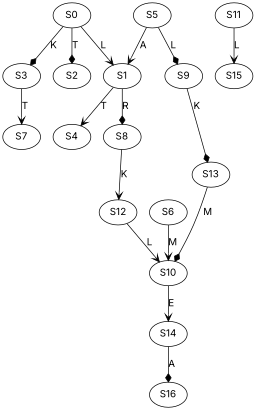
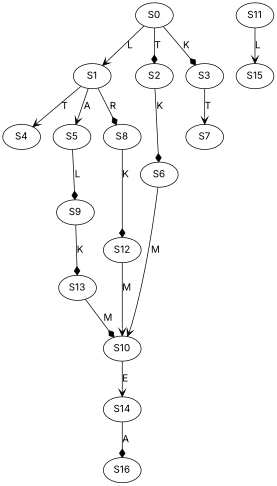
  strict digraph {
    fontname=Inter
    node [fontname=Inter]
    edge [arrowhead=diamond fontname=Inter]
    S0
    S1
    S2
    S3
    S4
    S5
    S8
    S6
    S7
    S9
    S10
    S12
    S13
    S14
    S11
    S15
    S16
    S0 -> S1 [arrowhead=vee label=L]
    S0 -> S2 [label=T]
    S0 -> S3 [label=K]
    S1 -> S4 [arrowhead=vee label=T]
-   S5 -> S1 [arrowhead=vee label=A]
+   S1 -> S5 [arrowhead=vee label=A]
    S1 -> S8 [label=R]
+   S2 -> S6 [label=K]
    S3 -> S7 [arrowhead=vee label=T]
    S5 -> S9 [label=L]
-   S8 -> S12 [arrowhead=vee label=K]
+   S8 -> S12 [label=K]
    S6 -> S10 [arrowhead=vee label=M]
    S9 -> S13 [label=K]
    S10 -> S14 [arrowhead=vee label=E]
-   S12 -> S10 [arrowhead=vee label=L]
+   S12 -> S10 [arrowhead=vee label=M]
    S13 -> S10 [label=M]
    S14 -> S16 [label=A]
    S11 -> S15 [arrowhead=vee label=L]
  }
